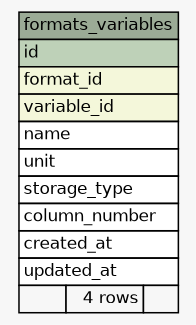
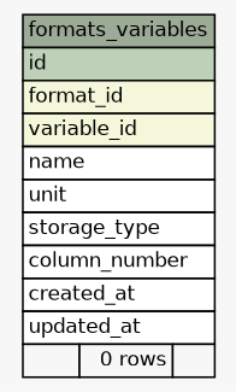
  digraph {
    bgcolor="#f7f7f7"
    fontname=Helvetica
    fontsize=11
    nodesep=0.18
    rankdir=RL
    ranksep=0.46
-   n1 [fontname=Helvetica fontsize=11 label=<     <TABLE BORDER="0" CELLBORDER="1" CELLSPACING="0" BGCOLOR="#ffffff">       <TR><TD COLSPAN="3" BGCOLOR="#9bab96" ALIGN="CENTER">formats_variables</TD></TR>       <TR><TD PORT="id" COLSPAN="3" BGCOLOR="#bed1b8" ALIGN="LEFT">id</TD></TR>       <TR><TD PORT="format_id" COLSPAN="3" BGCOLOR="#f4f7da" ALIGN="LEFT">format_id</TD></TR>       <TR><TD PORT="variable_id" COLSPAN="3" BGCOLOR="#f4f7da" ALIGN="LEFT">variable_id</TD></TR>       <TR><TD PORT="name" COLSPAN="3" ALIGN="LEFT">name</TD></TR>       <TR><TD PORT="unit" COLSPAN="3" ALIGN="LEFT">unit</TD></TR>       <TR><TD PORT="storage_type" COLSPAN="3" ALIGN="LEFT">storage_type</TD></TR>       <TR><TD PORT="column_number" COLSPAN="3" ALIGN="LEFT">column_number</TD></TR>       <TR><TD PORT="created_at" COLSPAN="3" ALIGN="LEFT">created_at</TD></TR>       <TR><TD PORT="updated_at" COLSPAN="3" ALIGN="LEFT">updated_at</TD></TR>       <TR><TD ALIGN="LEFT" BGCOLOR="#f7f7f7">  </TD><TD ALIGN="RIGHT" BGCOLOR="#f7f7f7">4 rows</TD><TD ALIGN="RIGHT" BGCOLOR="#f7f7f7">  </TD></TR>     </TABLE>> shape=plaintext]
+   n1 [fontname=Helvetica fontsize=11 label=<     <TABLE BORDER="0" CELLBORDER="1" CELLSPACING="0" BGCOLOR="#ffffff">       <TR><TD COLSPAN="3" BGCOLOR="#9bab96" ALIGN="CENTER">formats_variables</TD></TR>       <TR><TD PORT="id" COLSPAN="3" BGCOLOR="#bed1b8" ALIGN="LEFT">id</TD></TR>       <TR><TD PORT="format_id" COLSPAN="3" BGCOLOR="#f4f7da" ALIGN="LEFT">format_id</TD></TR>       <TR><TD PORT="variable_id" COLSPAN="3" BGCOLOR="#f4f7da" ALIGN="LEFT">variable_id</TD></TR>       <TR><TD PORT="name" COLSPAN="3" ALIGN="LEFT">name</TD></TR>       <TR><TD PORT="unit" COLSPAN="3" ALIGN="LEFT">unit</TD></TR>       <TR><TD PORT="storage_type" COLSPAN="3" ALIGN="LEFT">storage_type</TD></TR>       <TR><TD PORT="column_number" COLSPAN="3" ALIGN="LEFT">column_number</TD></TR>       <TR><TD PORT="created_at" COLSPAN="3" ALIGN="LEFT">created_at</TD></TR>       <TR><TD PORT="updated_at" COLSPAN="3" ALIGN="LEFT">updated_at</TD></TR>       <TR><TD ALIGN="LEFT" BGCOLOR="#f7f7f7">  </TD><TD ALIGN="RIGHT" BGCOLOR="#f7f7f7">0 rows</TD><TD ALIGN="RIGHT" BGCOLOR="#f7f7f7">  </TD></TR>     </TABLE>> shape=plaintext]
  }
